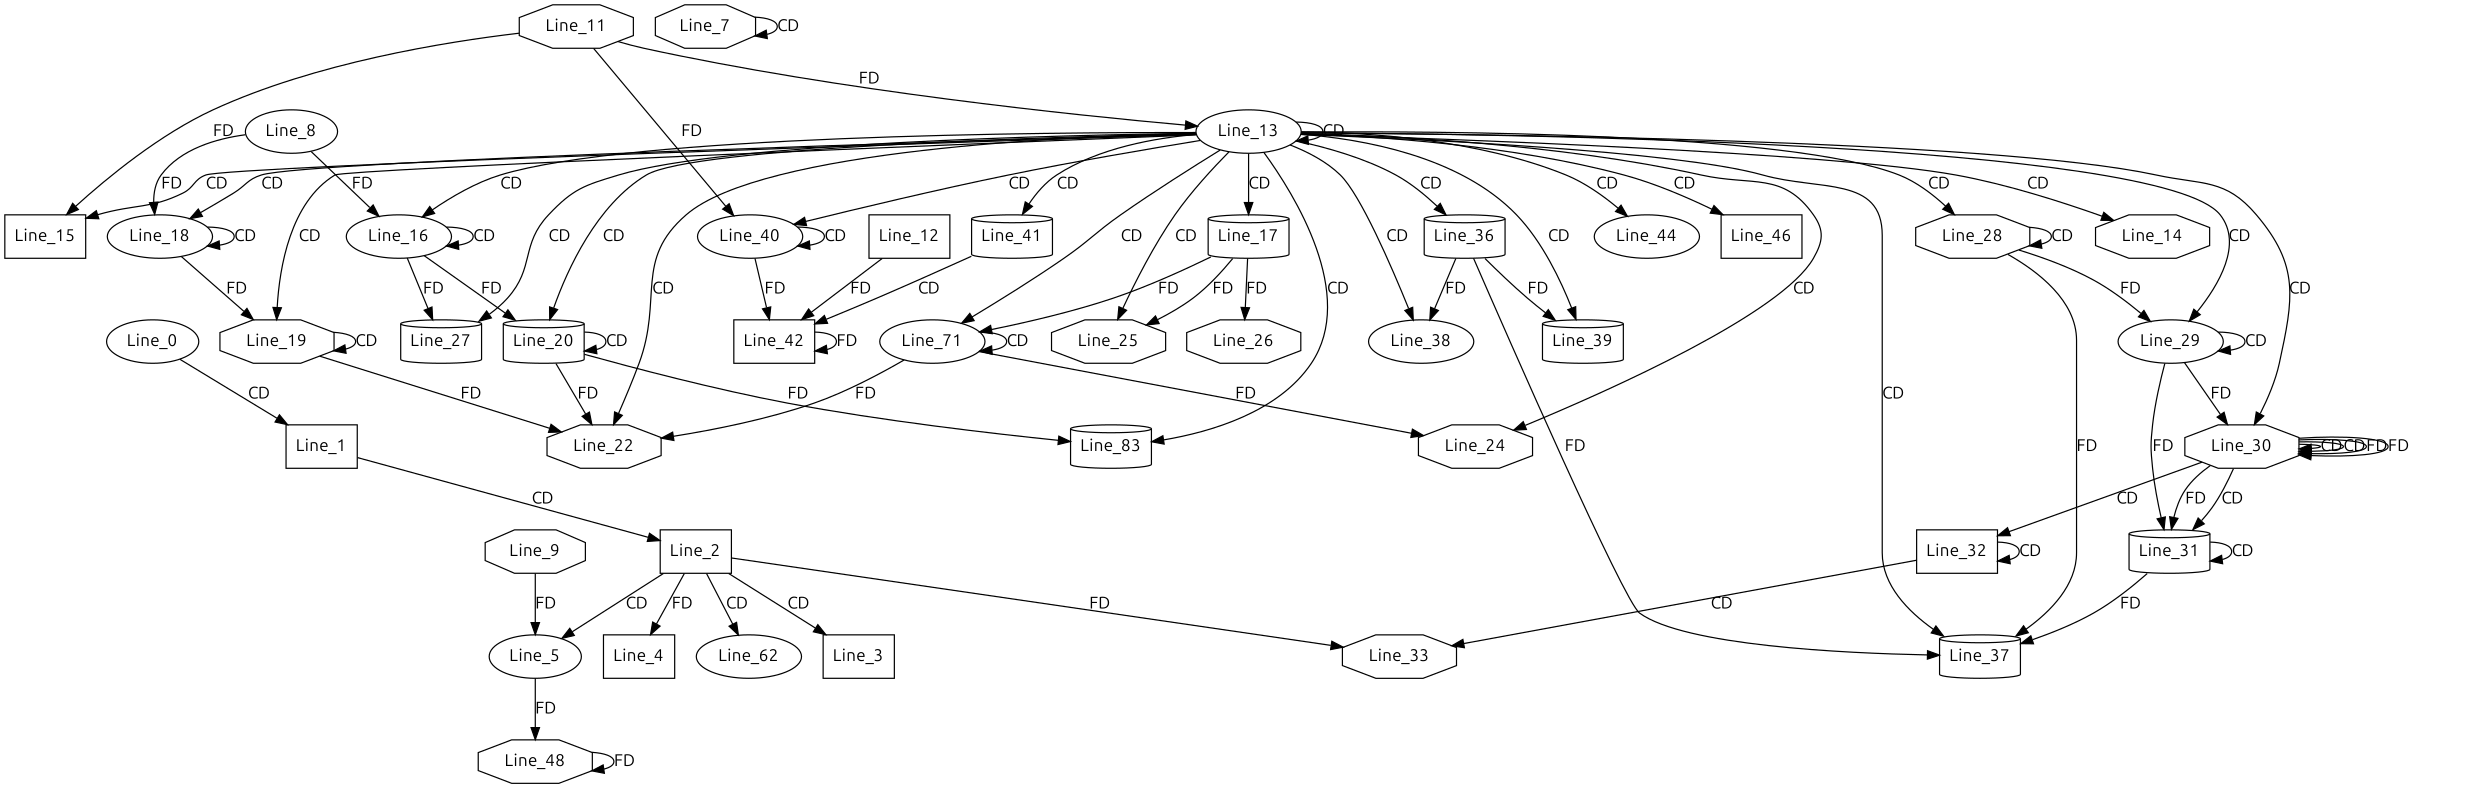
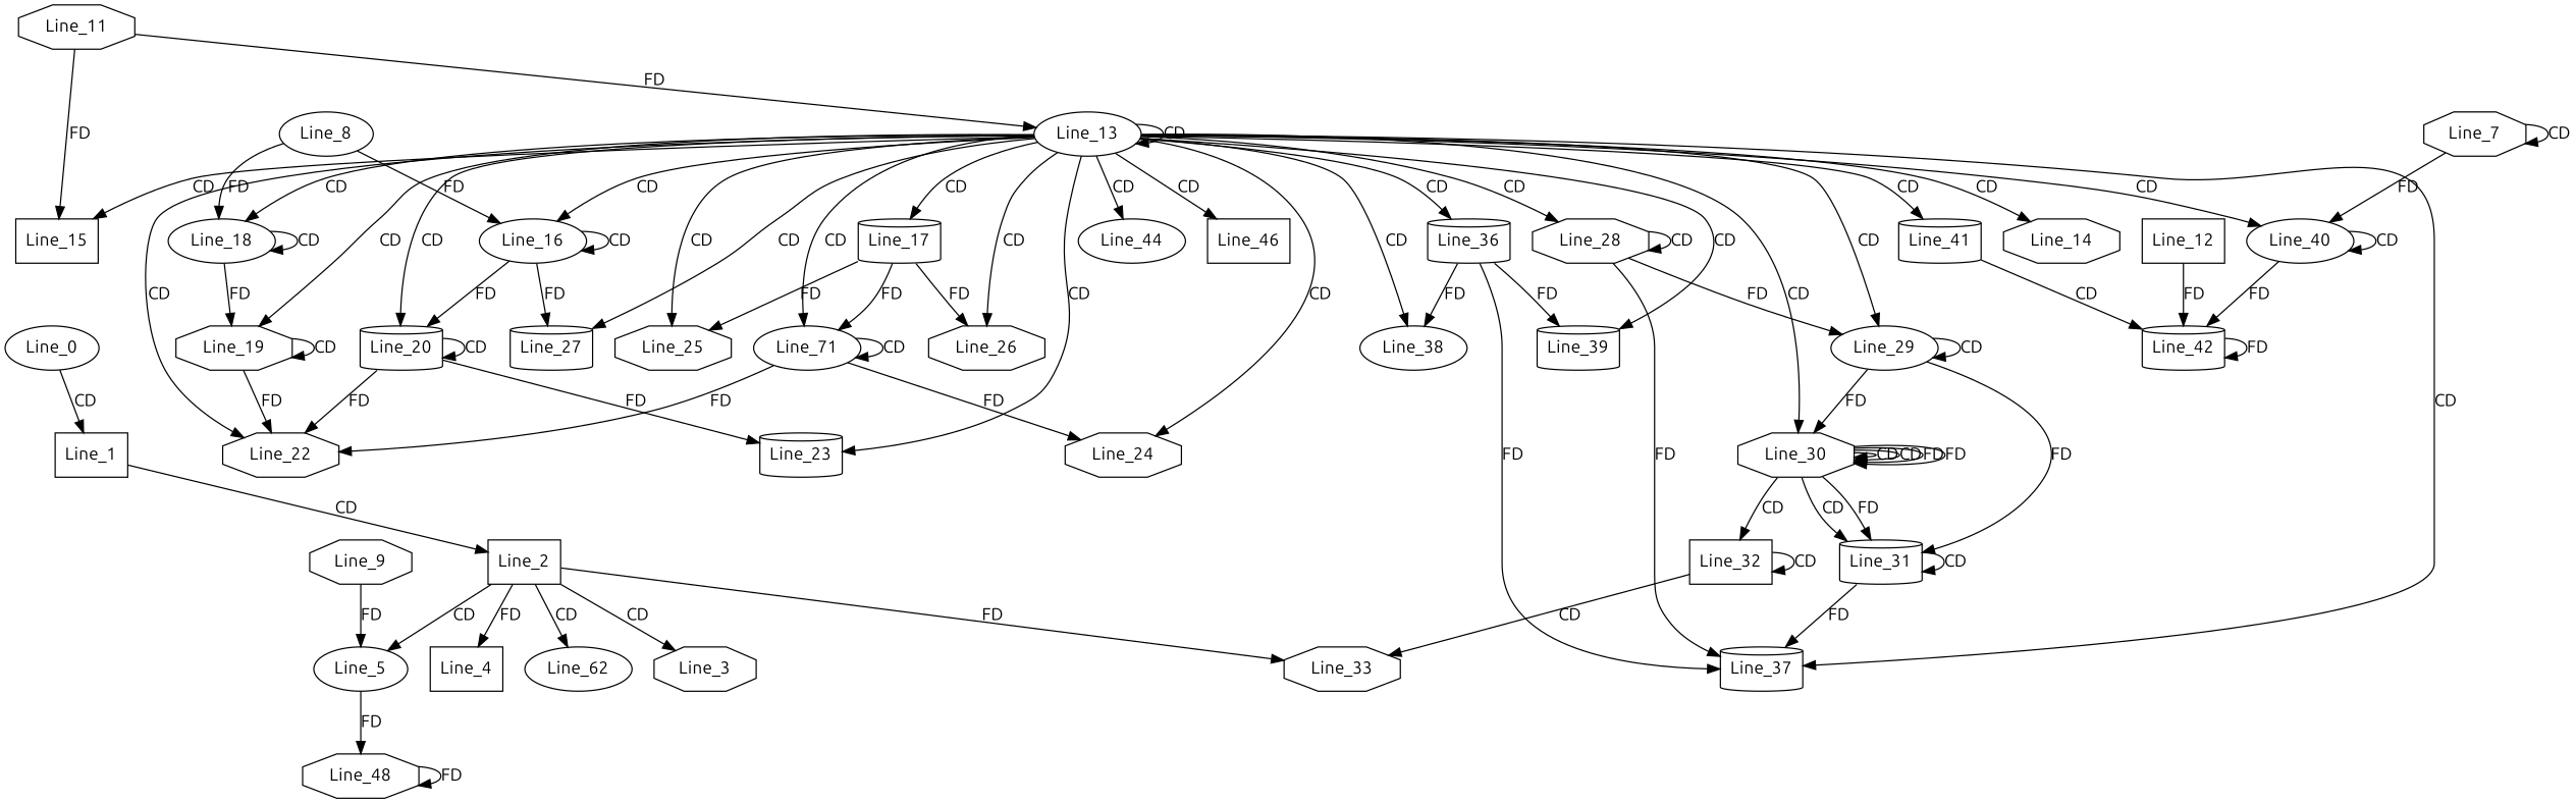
  digraph {
    fontname=Ubuntu
    node [fontname=Ubuntu shape=octagon]
    edge [fontname=Ubuntu]
    Line_0 [shape=ellipse]
    Line_1 [shape=box]
    Line_2 [shape=box]
-   Line_3 [shape=box]
+   Line_3
    Line_4 [shape=box]
    Line_5 [shape=ellipse]
    Line_33
    Line_62 [shape=ellipse]
    Line_48
    Line_7
    Line_13 [shape=ellipse]
    Line_14
    Line_15 [shape=box]
    Line_16 [shape=ellipse]
    Line_17 [shape=cylinder]
    Line_18 [shape=ellipse]
    Line_19
    Line_20 [shape=cylinder]
    n19 [label=Line_71 shape=ellipse]
    Line_22
-   Line_23 [shape=cylinder label=Line_83]
+   Line_23 [shape=cylinder]
    Line_24
    Line_25
    Line_26
    Line_27 [shape=cylinder]
    Line_28
    Line_29 [shape=ellipse]
    Line_30
    Line_36 [shape=cylinder]
    Line_37 [shape=cylinder]
    Line_38 [shape=ellipse]
    Line_39 [shape=cylinder]
    Line_40 [shape=ellipse]
    Line_41 [shape=cylinder]
    Line_44 [shape=ellipse]
    Line_46 [shape=box]
    Line_31 [shape=cylinder]
    Line_32 [shape=box]
-   Line_42 [shape=box]
+   Line_42 [shape=cylinder]
    Line_11
    Line_8 [shape=ellipse]
    Line_12 [shape=box]
    Line_9
    Line_0 -> Line_1 [label=CD]
    Line_1 -> Line_2 [label=CD]
    Line_2 -> Line_3 [label=CD]
    Line_2 -> Line_4 [label=FD]
    Line_2 -> Line_5 [label=CD]
    Line_2 -> Line_33 [label=FD]
    Line_2 -> Line_62 [label=CD]
    Line_5 -> Line_48 [label=FD]
    Line_48 -> Line_48 [label=FD]
    Line_7 -> Line_7 [label=CD]
    Line_13 -> Line_13 [label=CD]
    Line_13 -> Line_14 [label=CD]
    Line_13 -> Line_15 [label=CD]
    Line_13 -> Line_16 [label=CD]
    Line_13 -> Line_17 [label=CD]
    Line_13 -> Line_18 [label=CD]
    Line_13 -> Line_19 [label=CD]
    Line_13 -> Line_20 [label=CD]
    Line_13 -> n19 [label=CD]
    Line_13 -> Line_22 [label=CD]
    Line_13 -> Line_23 [label=CD]
    Line_13 -> Line_24 [label=CD]
    Line_13 -> Line_25 [label=CD]
+   Line_13 -> Line_26 [label=CD]
    Line_13 -> Line_27 [label=CD]
    Line_13 -> Line_28 [label=CD]
    Line_13 -> Line_29 [label=CD]
    Line_13 -> Line_30 [label=CD]
    Line_13 -> Line_36 [label=CD]
    Line_13 -> Line_37 [label=CD]
    Line_13 -> Line_38 [label=CD]
    Line_13 -> Line_39 [label=CD]
    Line_13 -> Line_40 [label=CD]
    Line_13 -> Line_41 [label=CD]
    Line_13 -> Line_44 [label=CD]
    Line_13 -> Line_46 [label=CD]
    Line_16 -> Line_16 [label=CD]
    Line_16 -> Line_20 [label=FD]
    Line_16 -> Line_27 [label=FD]
    Line_17 -> n19 [label=FD]
    Line_17 -> Line_25 [label=FD]
    Line_17 -> Line_26 [label=FD]
    Line_18 -> Line_18 [label=CD]
    Line_18 -> Line_19 [label=FD]
    Line_19 -> Line_19 [label=CD]
    Line_19 -> Line_22 [label=FD]
    Line_20 -> Line_20 [label=CD]
    Line_20 -> Line_22 [label=FD]
    Line_20 -> Line_23 [label=FD]
    n19 -> n19 [label=CD]
    n19 -> Line_22 [label=FD]
    n19 -> Line_24 [label=FD]
    Line_28 -> Line_28 [label=CD]
    Line_28 -> Line_29 [label=FD]
    Line_28 -> Line_37 [label=FD]
    Line_29 -> Line_29 [label=CD]
    Line_29 -> Line_30 [label=FD]
    Line_29 -> Line_31 [label=FD]
    Line_30 -> Line_30 [label=CD]
    Line_30 -> Line_30 [label=CD]
    Line_30 -> Line_30 [label=FD]
    Line_30 -> Line_30 [label=FD]
    Line_30 -> Line_31 [label=CD]
    Line_30 -> Line_31 [label=FD]
    Line_30 -> Line_32 [label=CD]
    Line_36 -> Line_37 [label=FD]
    Line_36 -> Line_38 [label=FD]
    Line_36 -> Line_39 [label=FD]
    Line_40 -> Line_40 [label=CD]
    Line_40 -> Line_42 [label=FD]
    Line_41 -> Line_42 [label=CD]
    Line_31 -> Line_37 [label=FD]
    Line_31 -> Line_31 [label=CD]
    Line_32 -> Line_33 [label=CD]
    Line_32 -> Line_32 [label=CD]
    Line_42 -> Line_42 [label=FD]
    Line_11 -> Line_13 [label=FD]
    Line_11 -> Line_15 [label=FD]
-   Line_11 -> Line_40 [label=FD]
+   Line_7 -> Line_40 [label=FD]
    Line_8 -> Line_16 [label=FD]
    Line_8 -> Line_18 [label=FD]
    Line_12 -> Line_42 [label=FD]
    Line_9 -> Line_5 [label=FD]
  }
